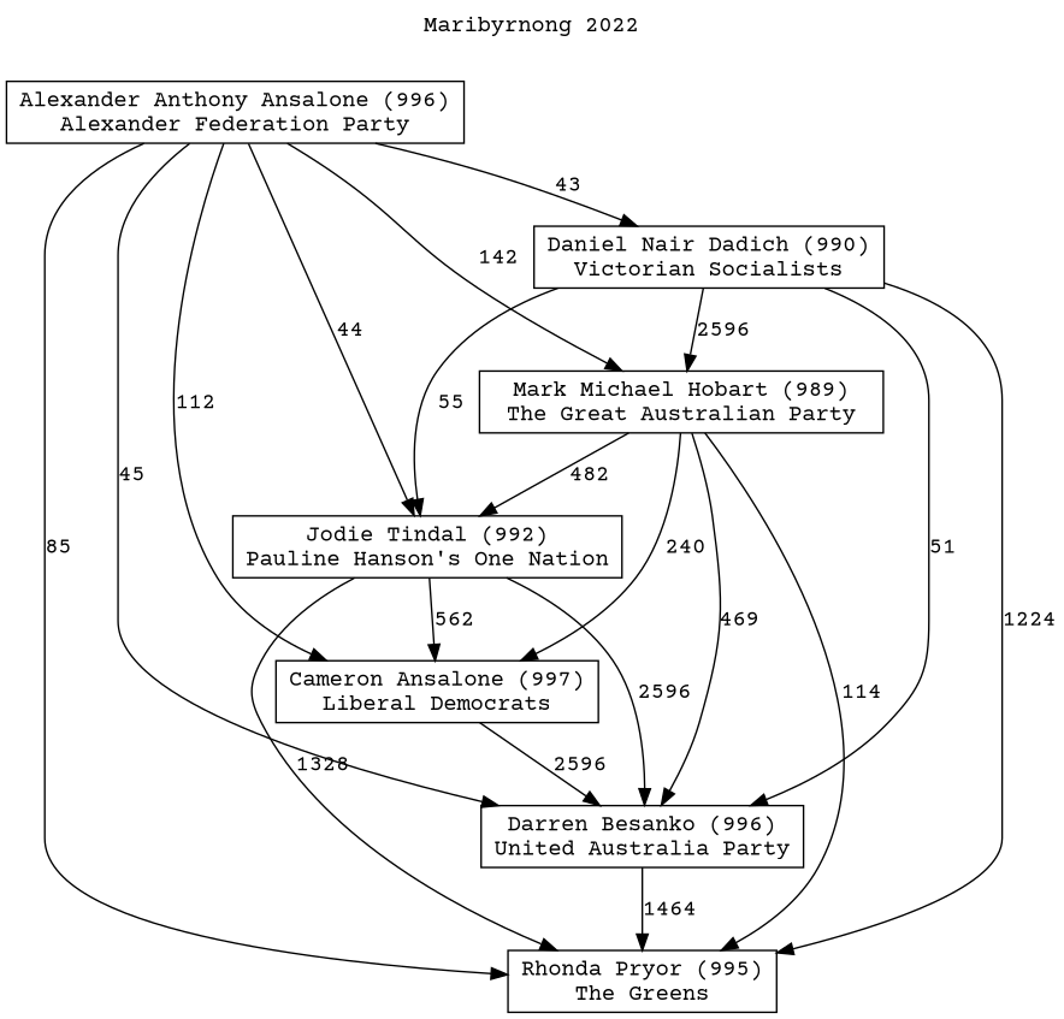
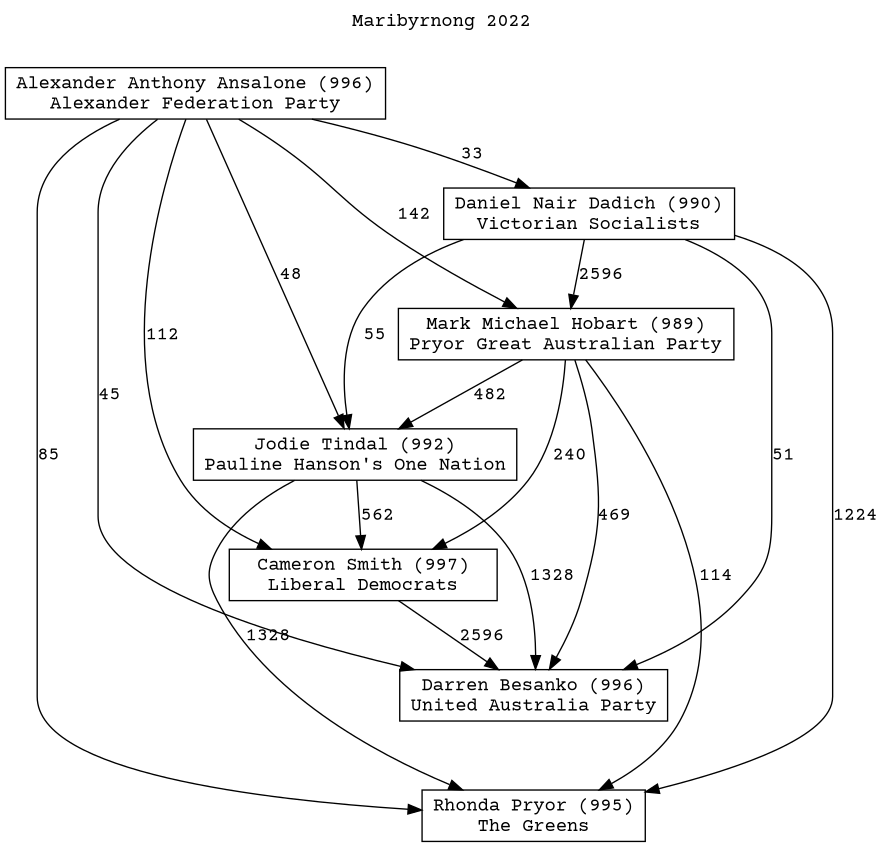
  digraph {
    fontname="Courier Prime"
    label="Maribyrnong 2022"
    labelloc=t
    mclimit=10
    node [fontname="Courier Prime" shape=box]
    edge [fontname="Courier Prime"]
    n1 [label="Alexander Anthony Ansalone (996)\nAlexander Federation Party"]
    n2 [label="Rhonda Pryor (995)\nThe Greens"]
    n3 [label="Daniel Nair Dadich (990)\nVictorian Socialists"]
-   n4 [label="Mark Michael Hobart (989)\nThe Great Australian Party"]
+   n4 [label="Mark Michael Hobart (989)\nPryor Great Australian Party"]
    n5 [label="Darren Besanko (996)\nUnited Australia Party"]
-   n6 [label="Cameron Ansalone (997)\nLiberal Democrats"]
+   n6 [label="Cameron Smith (997)\nLiberal Democrats"]
    n7 [label="Jodie Tindal (992)\nPauline Hanson's One Nation"]
    n1 -> n2 [label=85]
-   n1 -> n3 [label=43]
+   n1 -> n3 [label=33]
    n1 -> n4 [label=142]
    n1 -> n5 [label=45]
    n1 -> n6 [label=112]
-   n1 -> n7 [label=44]
+   n1 -> n7 [label=48]
    n3 -> n2 [label=1224]
    n3 -> n4 [label=2596]
    n3 -> n5 [label=51]
    n3 -> n7 [label=55]
    n4 -> n2 [label=114]
    n4 -> n5 [label=469]
    n4 -> n6 [label=240]
    n4 -> n7 [label=482]
-   n5 -> n2 [label=1464]
    n6 -> n5 [label=2596]
    n7 -> n2 [label=1328]
-   n7 -> n5 [label=2596]
+   n7 -> n5 [label=1328]
    n7 -> n6 [label=562]
  }
